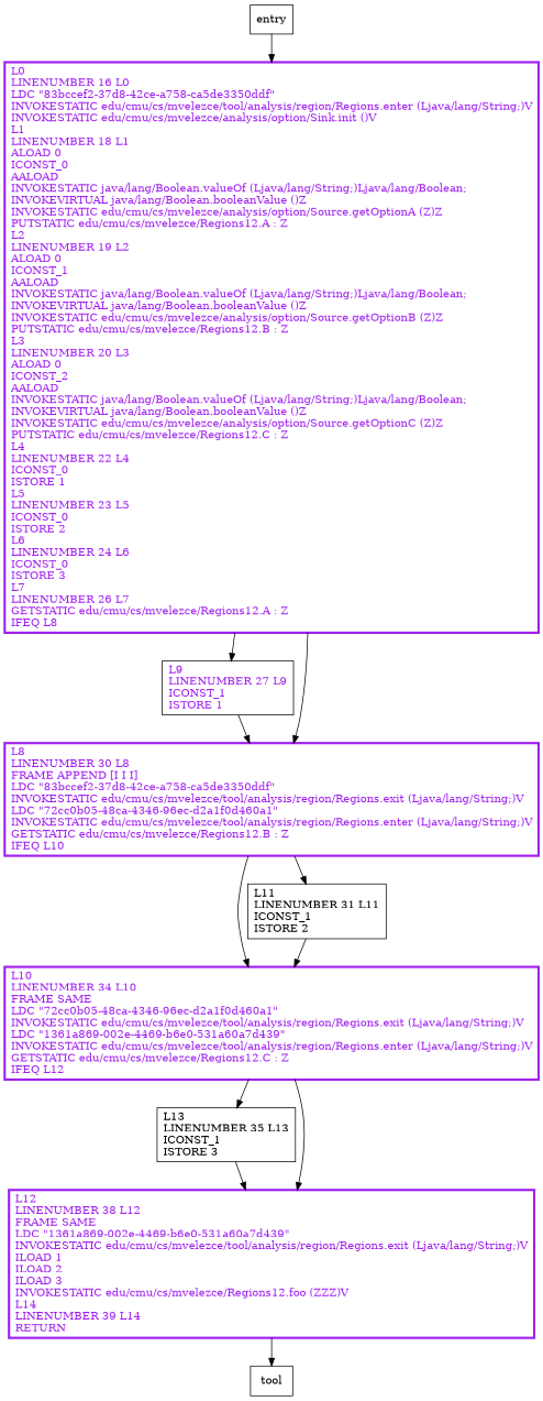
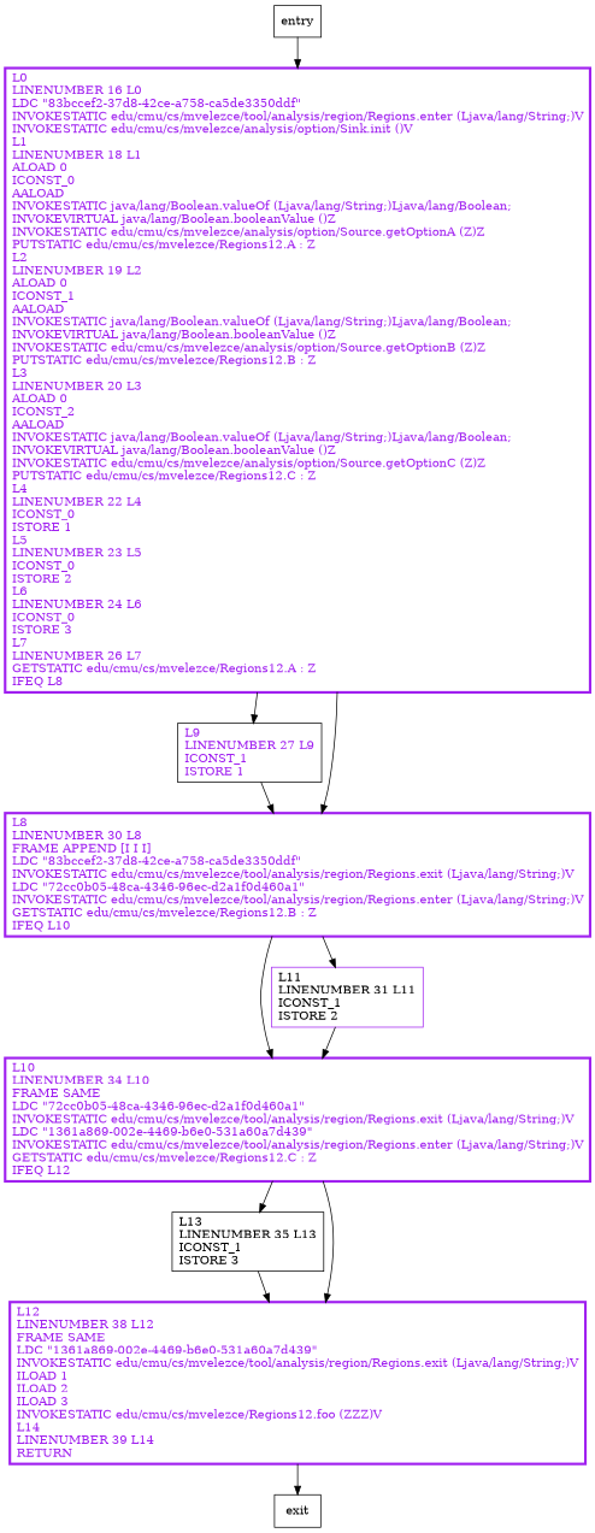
  digraph {
    node [fontcolor=purple shape=record]
    n1 [color=purple label="L10\lLINENUMBER 34 L10\lFRAME SAME\lLDC \"72cc0b05-48ca-4346-96ec-d2a1f0d460a1\"\lINVOKESTATIC edu/cmu/cs/mvelezce/tool/analysis/region/Regions.exit (Ljava/lang/String;)V\lLDC \"1361a869-002e-4469-b6e0-531a60a7d439\"\lINVOKESTATIC edu/cmu/cs/mvelezce/tool/analysis/region/Regions.enter (Ljava/lang/String;)V\lGETSTATIC edu/cmu/cs/mvelezce/Regions12.C : Z\lIFEQ L12\l" penwidth=3]
    n2 [label="L13\lLINENUMBER 35 L13\lICONST_1\lISTORE 3\l" fontcolor=""]
    n3 [color=purple label="L12\lLINENUMBER 38 L12\lFRAME SAME\lLDC \"1361a869-002e-4469-b6e0-531a60a7d439\"\lINVOKESTATIC edu/cmu/cs/mvelezce/tool/analysis/region/Regions.exit (Ljava/lang/String;)V\lILOAD 1\lILOAD 2\lILOAD 3\lINVOKESTATIC edu/cmu/cs/mvelezce/Regions12.foo (ZZZ)V\lL14\lLINENUMBER 39 L14\lRETURN\l" penwidth=3]
-   exit [label=tool fontcolor=""]
-   n5 [label="L11\lLINENUMBER 31 L11\lICONST_1\lISTORE 2\l" fontcolor=""]
+   exit [fontcolor=""]
+   n5 [label="L11\lLINENUMBER 31 L11\lICONST_1\lISTORE 2\l" color=purple fontcolor=""]
    n6 [label="L9\lLINENUMBER 27 L9\lICONST_1\lISTORE 1\l"]
    n7 [color=purple label="L8\lLINENUMBER 30 L8\lFRAME APPEND [I I I]\lLDC \"83bccef2-37d8-42ce-a758-ca5de3350ddf\"\lINVOKESTATIC edu/cmu/cs/mvelezce/tool/analysis/region/Regions.exit (Ljava/lang/String;)V\lLDC \"72cc0b05-48ca-4346-96ec-d2a1f0d460a1\"\lINVOKESTATIC edu/cmu/cs/mvelezce/tool/analysis/region/Regions.enter (Ljava/lang/String;)V\lGETSTATIC edu/cmu/cs/mvelezce/Regions12.B : Z\lIFEQ L10\l" penwidth=3]
    n8 [color=purple label="L0\lLINENUMBER 16 L0\lLDC \"83bccef2-37d8-42ce-a758-ca5de3350ddf\"\lINVOKESTATIC edu/cmu/cs/mvelezce/tool/analysis/region/Regions.enter (Ljava/lang/String;)V\lINVOKESTATIC edu/cmu/cs/mvelezce/analysis/option/Sink.init ()V\lL1\lLINENUMBER 18 L1\lALOAD 0\lICONST_0\lAALOAD\lINVOKESTATIC java/lang/Boolean.valueOf (Ljava/lang/String;)Ljava/lang/Boolean;\lINVOKEVIRTUAL java/lang/Boolean.booleanValue ()Z\lINVOKESTATIC edu/cmu/cs/mvelezce/analysis/option/Source.getOptionA (Z)Z\lPUTSTATIC edu/cmu/cs/mvelezce/Regions12.A : Z\lL2\lLINENUMBER 19 L2\lALOAD 0\lICONST_1\lAALOAD\lINVOKESTATIC java/lang/Boolean.valueOf (Ljava/lang/String;)Ljava/lang/Boolean;\lINVOKEVIRTUAL java/lang/Boolean.booleanValue ()Z\lINVOKESTATIC edu/cmu/cs/mvelezce/analysis/option/Source.getOptionB (Z)Z\lPUTSTATIC edu/cmu/cs/mvelezce/Regions12.B : Z\lL3\lLINENUMBER 20 L3\lALOAD 0\lICONST_2\lAALOAD\lINVOKESTATIC java/lang/Boolean.valueOf (Ljava/lang/String;)Ljava/lang/Boolean;\lINVOKEVIRTUAL java/lang/Boolean.booleanValue ()Z\lINVOKESTATIC edu/cmu/cs/mvelezce/analysis/option/Source.getOptionC (Z)Z\lPUTSTATIC edu/cmu/cs/mvelezce/Regions12.C : Z\lL4\lLINENUMBER 22 L4\lICONST_0\lISTORE 1\lL5\lLINENUMBER 23 L5\lICONST_0\lISTORE 2\lL6\lLINENUMBER 24 L6\lICONST_0\lISTORE 3\lL7\lLINENUMBER 26 L7\lGETSTATIC edu/cmu/cs/mvelezce/Regions12.A : Z\lIFEQ L8\l" penwidth=3]
    entry [fontcolor=""]
    n1 -> n2
    n1 -> n3
    n2 -> n3
    n3 -> exit
    n5 -> n1
    n6 -> n7
    n7 -> n1
    n7 -> n5
    n8 -> n6
    n8 -> n7
    entry -> n8
  }
